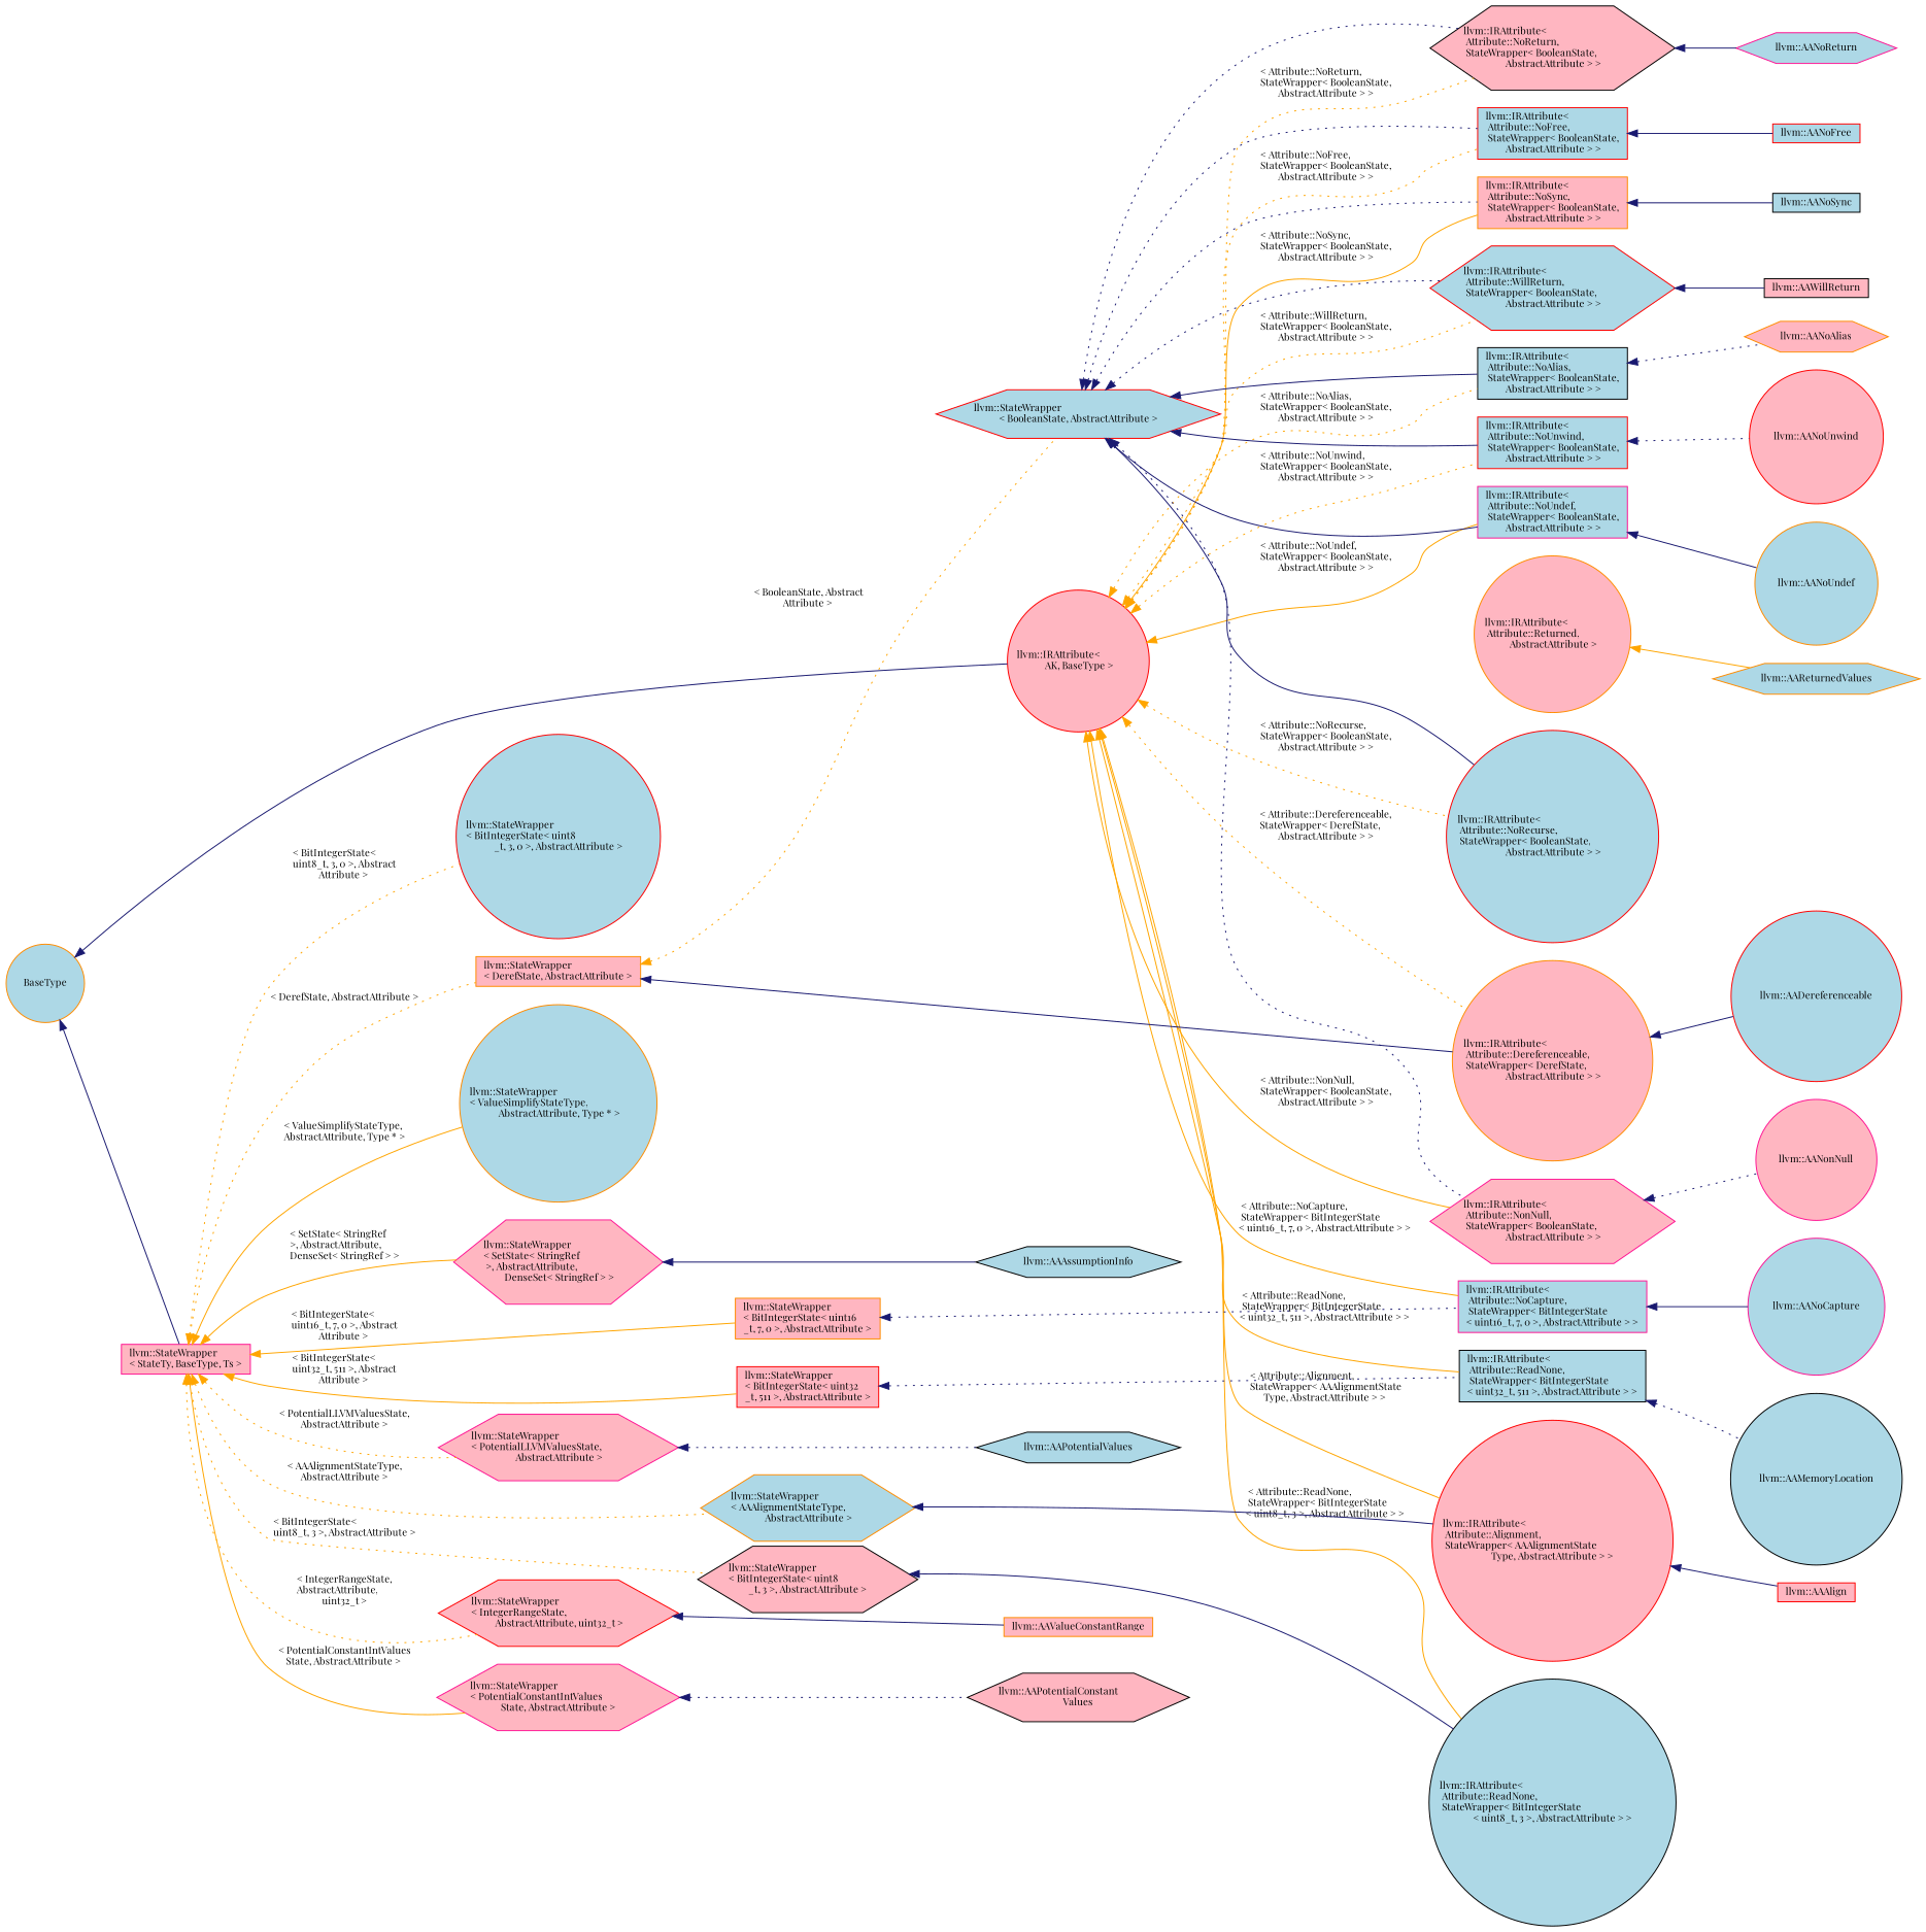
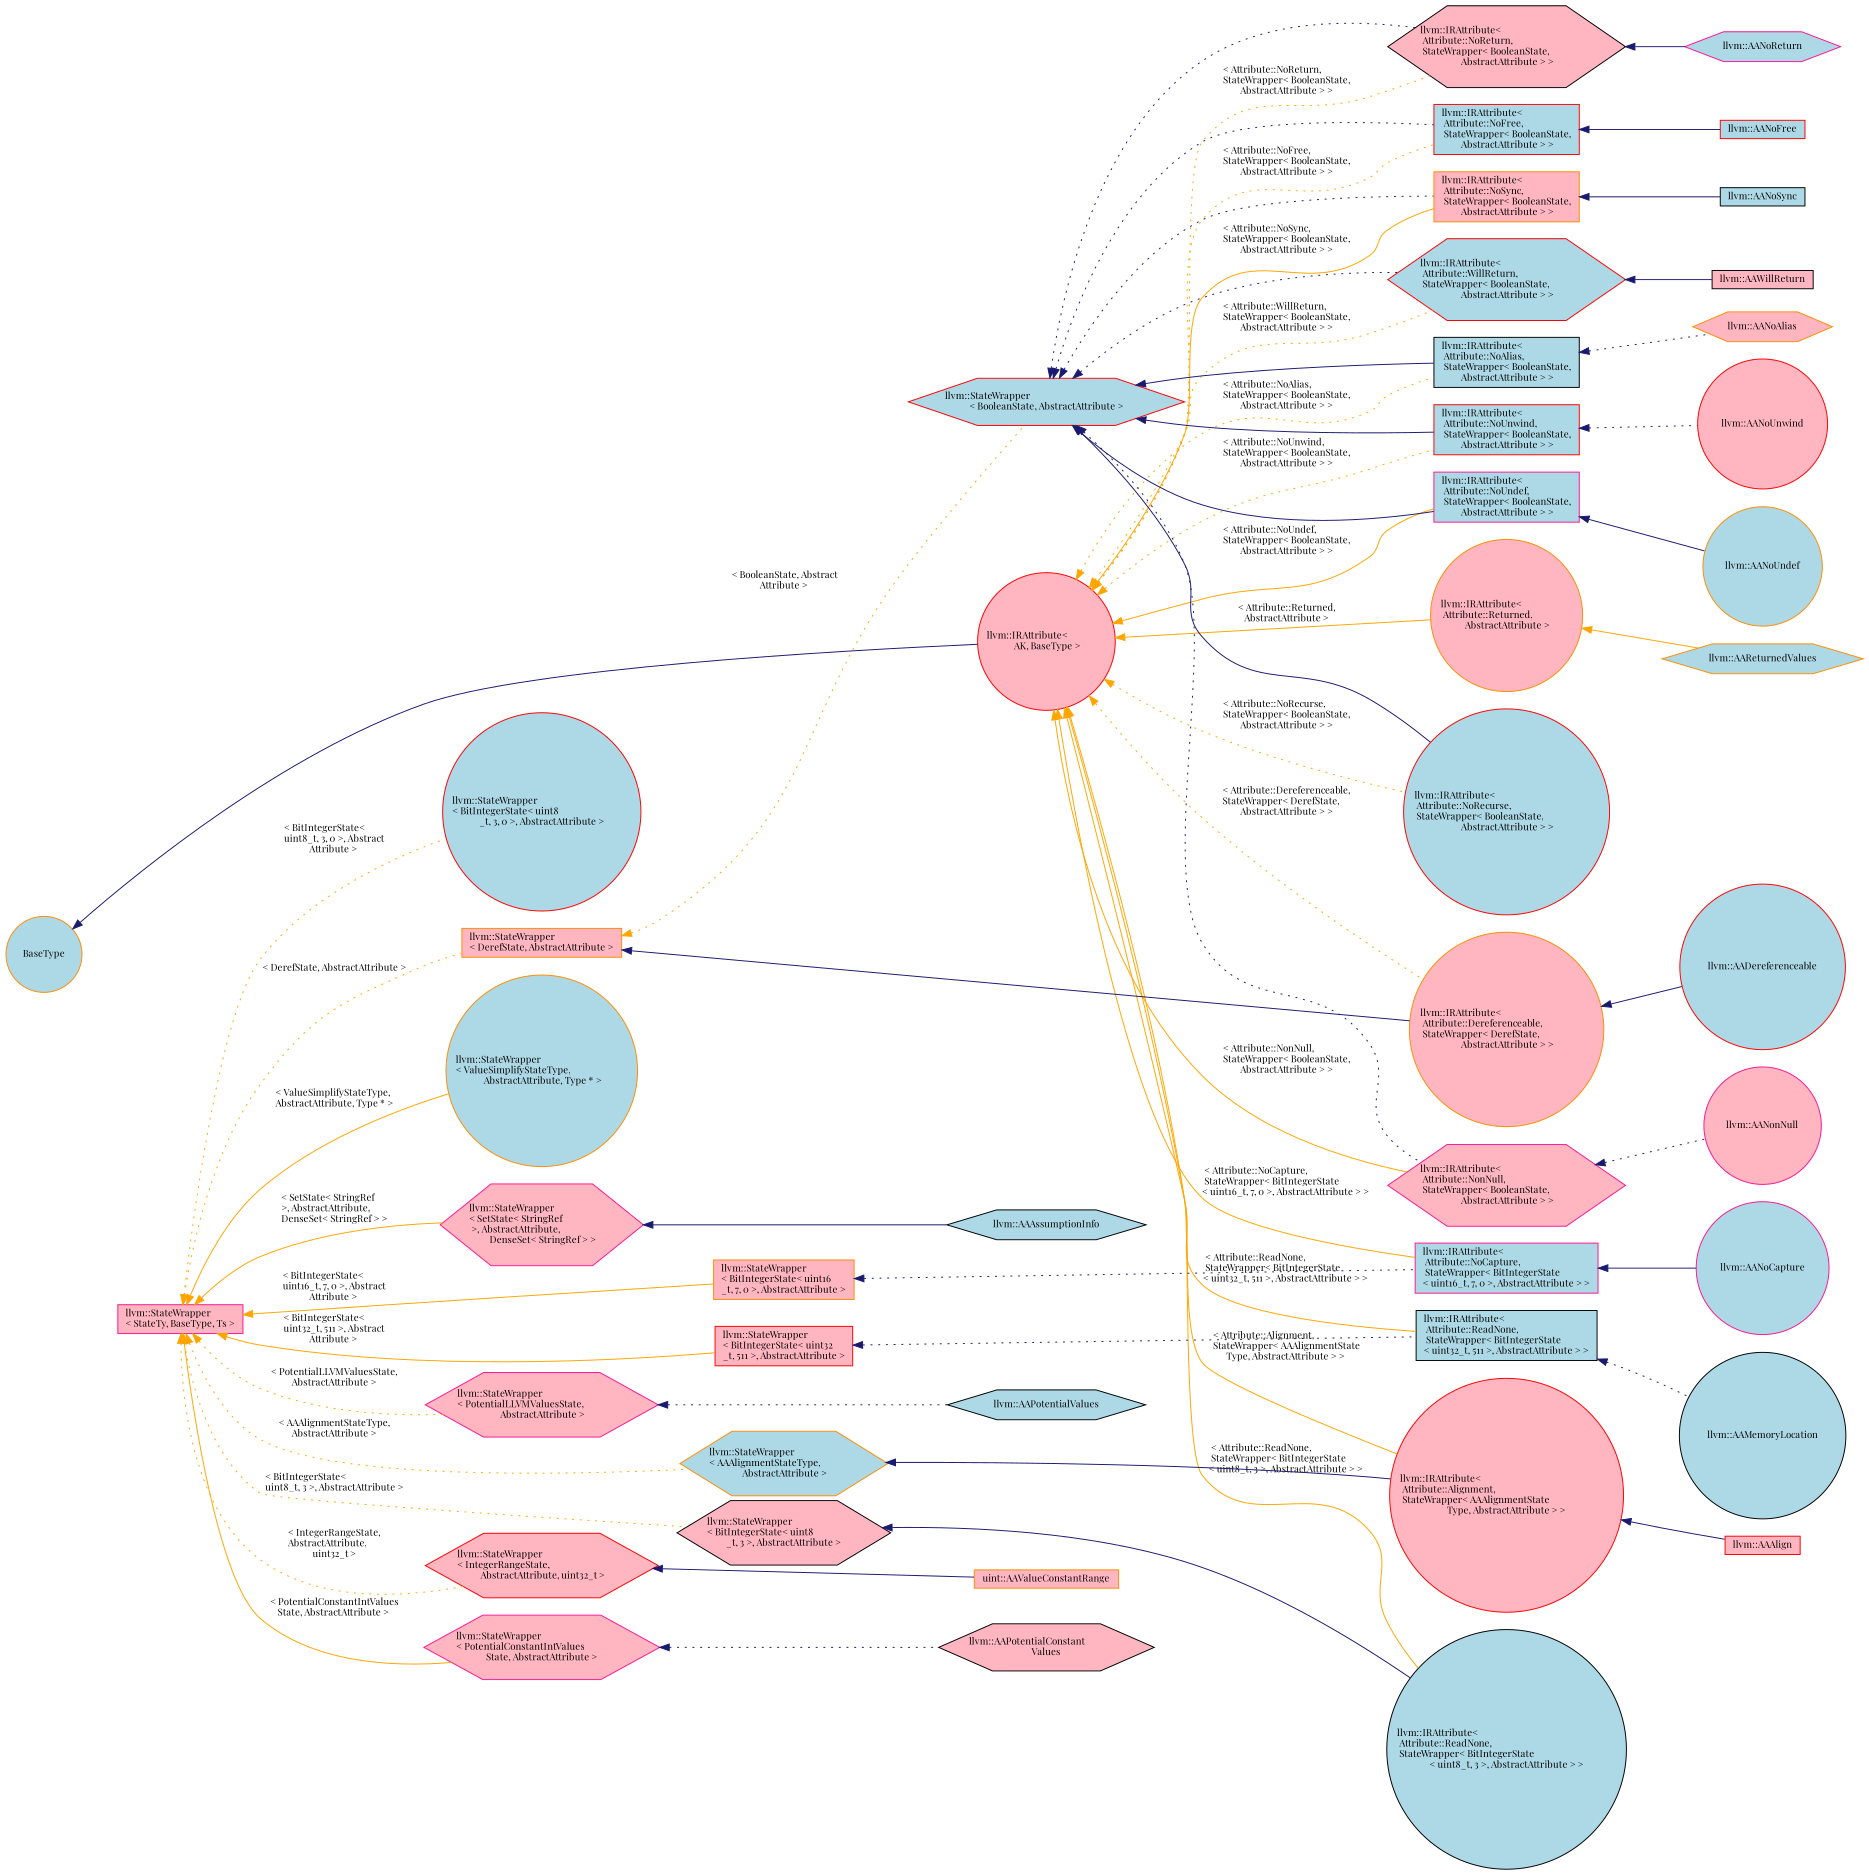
  digraph {
    fontname="Playfair Display"
    rankdir=LR
    node [color=red fillcolor=lightblue fontname="Playfair Display" fontsize=10 shape=box style=filled]
    edge [color=midnightblue dir=back fontname="Playfair Display" fontsize=10 labelfontname=Helvetica labelfontsize=10 style=solid]
    n1 [color=darkorange fontcolor=black height=0.2 label=BaseType shape=circle width=0.4]
    n2 [fillcolor=lightpink height=0.2 label="llvm::IRAttribute\<\l AK, BaseType \>" shape=circle width=0.4]
    n3 [color=deeppink fillcolor=lightpink height=0.2 label="llvm::StateWrapper\l\< StateTy, BaseType, Ts \>" width=0.4]
    n4 [color=deeppink fillcolor=lightpink height=0.2 label="llvm::IRAttribute\<\l Attribute::NonNull,\l StateWrapper\< BooleanState,\l AbstractAttribute \> \>" shape=hexagon width=0.4]
    n5 [color=black height=0.2 label="llvm::IRAttribute\<\l Attribute::ReadNone,\l StateWrapper\< BitIntegerState\l\< uint32_t, 511 \>, AbstractAttribute \> \>" width=0.4]
    n6 [color=darkorange fillcolor=lightpink height=0.2 label="llvm::IRAttribute\<\l Attribute::NoSync,\l StateWrapper\< BooleanState,\l AbstractAttribute \> \>" width=0.4]
    n7 [height=0.2 label="llvm::IRAttribute\<\l Attribute::NoRecurse,\l StateWrapper\< BooleanState,\l AbstractAttribute \> \>" shape=circle width=0.4]
    n8 [height=0.2 label="llvm::IRAttribute\<\l Attribute::NoFree,\l StateWrapper\< BooleanState,\l AbstractAttribute \> \>" width=0.4]
    n9 [fillcolor=lightpink height=0.2 label="llvm::IRAttribute\<\l Attribute::Alignment,\l StateWrapper\< AAAlignmentState\lType, AbstractAttribute \> \>" shape=circle width=0.4]
    n10 [color=darkorange fillcolor=lightpink height=0.2 label="llvm::IRAttribute\<\l Attribute::Dereferenceable,\l StateWrapper\< DerefState,\l AbstractAttribute \> \>" shape=circle width=0.4]
    n11 [color=black height=0.2 label="llvm::IRAttribute\<\l Attribute::ReadNone,\l StateWrapper\< BitIntegerState\l\< uint8_t, 3 \>, AbstractAttribute \> \>" shape=circle width=0.4]
    n12 [color=black fillcolor=lightpink height=0.2 label="llvm::IRAttribute\<\l Attribute::NoReturn,\l StateWrapper\< BooleanState,\l AbstractAttribute \> \>" shape=hexagon width=0.4]
    n13 [color=deeppink height=0.2 label="llvm::IRAttribute\<\l Attribute::NoUndef,\l StateWrapper\< BooleanState,\l AbstractAttribute \> \>" width=0.4]
    n14 [color=black height=0.2 label="llvm::IRAttribute\<\l Attribute::NoAlias,\l StateWrapper\< BooleanState,\l AbstractAttribute \> \>" width=0.4]
    n15 [height=0.2 label="llvm::IRAttribute\<\l Attribute::WillReturn,\l StateWrapper\< BooleanState,\l AbstractAttribute \> \>" shape=hexagon width=0.4]
    n16 [color=deeppink height=0.2 label="llvm::IRAttribute\<\l Attribute::NoCapture,\l StateWrapper\< BitIntegerState\l\< uint16_t, 7, 0 \>, AbstractAttribute \> \>" width=0.4]
    n17 [height=0.2 label="llvm::IRAttribute\<\l Attribute::NoUnwind,\l StateWrapper\< BooleanState,\l AbstractAttribute \> \>" width=0.4]
    n18 [color=darkorange fillcolor=lightpink height=0.2 label="llvm::IRAttribute\<\l Attribute::Returned,\l AbstractAttribute \>" shape=circle width=0.4]
    n19 [color=deeppink fillcolor=lightpink height=0.2 label="llvm::StateWrapper\l\< SetState\< StringRef\l \>, AbstractAttribute,\l DenseSet\< StringRef \> \>" shape=hexagon width=0.4]
    n20 [color=darkorange fillcolor=lightpink height=0.2 label="llvm::StateWrapper\l\< BitIntegerState\< uint16\l_t, 7, 0 \>, AbstractAttribute \>" width=0.4]
    n21 [color=darkorange fillcolor=lightpink height=0.2 label="llvm::StateWrapper\l\< DerefState, AbstractAttribute \>" width=0.4]
    n22 [fillcolor=lightpink height=0.2 label="llvm::StateWrapper\l\< BitIntegerState\< uint32\l_t, 511 \>, AbstractAttribute \>" width=0.4]
    n23 [color=deeppink fillcolor=lightpink height=0.2 label="llvm::StateWrapper\l\< PotentialLLVMValuesState,\l AbstractAttribute \>" shape=hexagon width=0.4]
    n24 [color=darkorange height=0.2 label="llvm::StateWrapper\l\< AAAlignmentStateType,\l AbstractAttribute \>" shape=hexagon width=0.4]
    n25 [color=black fillcolor=lightpink height=0.2 label="llvm::StateWrapper\l\< BitIntegerState\< uint8\l_t, 3 \>, AbstractAttribute \>" shape=hexagon width=0.4]
    n26 [fillcolor=lightpink height=0.2 label="llvm::StateWrapper\l\< IntegerRangeState,\l AbstractAttribute, uint32_t \>" shape=hexagon width=0.4]
    n27 [color=deeppink fillcolor=lightpink height=0.2 label="llvm::StateWrapper\l\< PotentialConstantIntValues\lState, AbstractAttribute \>" shape=hexagon width=0.4]
    n28 [height=0.2 label="llvm::StateWrapper\l\< BitIntegerState\< uint8\l_t, 3, 0 \>, AbstractAttribute \>" shape=circle width=0.4]
    n29 [color=darkorange height=0.2 label="llvm::StateWrapper\l\< ValueSimplifyStateType,\l AbstractAttribute, Type * \>" shape=circle width=0.4]
    n30 [color=deeppink fillcolor=lightpink height=0.2 label="llvm::AANonNull" shape=circle width=0.4]
    n31 [color=black height=0.2 label="llvm::AAMemoryLocation" shape=circle width=0.4]
    n32 [color=black height=0.2 label="llvm::AANoSync" width=0.4]
    n33 [height=0.2 label="llvm::AANoFree" width=0.4]
    n34 [fillcolor=lightpink height=0.2 label="llvm::AAAlign" width=0.4]
    n35 [height=0.2 label="llvm::AADereferenceable" shape=circle width=0.4]
    n36 [color=deeppink height=0.2 label="llvm::AANoReturn" shape=hexagon width=0.4]
    n37 [color=darkorange height=0.2 label="llvm::AANoUndef" shape=circle width=0.4]
    n38 [color=darkorange fillcolor=lightpink height=0.2 label="llvm::AANoAlias" shape=hexagon width=0.4]
    n39 [color=black fillcolor=lightpink height=0.2 label="llvm::AAWillReturn" width=0.4]
    n40 [color=deeppink height=0.2 label="llvm::AANoCapture" shape=circle width=0.4]
    n41 [fillcolor=lightpink height=0.2 label="llvm::AANoUnwind" shape=circle width=0.4]
    n42 [color=darkorange height=0.2 label="llvm::AAReturnedValues" shape=hexagon width=0.4]
    n43 [color=black height=0.2 label="llvm::AAAssumptionInfo" shape=hexagon width=0.4]
    n44 [height=0.2 label="llvm::StateWrapper\l\< BooleanState, AbstractAttribute \>" shape=hexagon width=0.4]
    n45 [color=black height=0.2 label="llvm::AAPotentialValues" shape=hexagon width=0.4]
-   n46 [color=darkorange fillcolor=lightpink height=0.2 label="llvm::AAValueConstantRange" width=0.4]
+   n46 [color=darkorange fillcolor=lightpink height=0.2 label="uint::AAValueConstantRange" width=0.4]
    n47 [color=black fillcolor=lightpink height=0.2 label="llvm::AAPotentialConstant\lValues" shape=hexagon width=0.4]
    n1 -> n2
-   n1 -> n3
    n2 -> n4 [color=orange label=" \< Attribute::NonNull,\l StateWrapper\< BooleanState,\l AbstractAttribute \> \>"]
    n2 -> n5 [color=orange label=" \< Attribute::ReadNone,\l StateWrapper\< BitIntegerState\l\< uint32_t, 511 \>, AbstractAttribute \> \>"]
    n2 -> n6 [color=orange label=" \< Attribute::NoSync,\l StateWrapper\< BooleanState,\l AbstractAttribute \> \>"]
    n2 -> n7 [color=orange label=" \< Attribute::NoRecurse,\l StateWrapper\< BooleanState,\l AbstractAttribute \> \>" style=dotted]
    n2 -> n8 [color=orange label=" \< Attribute::NoFree,\l StateWrapper\< BooleanState,\l AbstractAttribute \> \>" style=dotted]
    n2 -> n9 [color=orange label=" \< Attribute::Alignment,\l StateWrapper\< AAAlignmentState\lType, AbstractAttribute \> \>"]
    n2 -> n10 [color=orange label=" \< Attribute::Dereferenceable,\l StateWrapper\< DerefState,\l AbstractAttribute \> \>" style=dotted]
    n2 -> n11 [color=orange label=" \< Attribute::ReadNone,\l StateWrapper\< BitIntegerState\l\< uint8_t, 3 \>, AbstractAttribute \> \>"]
    n2 -> n12 [color=orange label=" \< Attribute::NoReturn,\l StateWrapper\< BooleanState,\l AbstractAttribute \> \>" style=dotted]
    n2 -> n13 [color=orange label=" \< Attribute::NoUndef,\l StateWrapper\< BooleanState,\l AbstractAttribute \> \>"]
    n2 -> n14 [color=orange label=" \< Attribute::NoAlias,\l StateWrapper\< BooleanState,\l AbstractAttribute \> \>" style=dotted]
    n2 -> n15 [color=orange label=" \< Attribute::WillReturn,\l StateWrapper\< BooleanState,\l AbstractAttribute \> \>" style=dotted]
    n2 -> n16 [color=orange label=" \< Attribute::NoCapture,\l StateWrapper\< BitIntegerState\l\< uint16_t, 7, 0 \>, AbstractAttribute \> \>"]
    n2 -> n17 [color=orange label=" \< Attribute::NoUnwind,\l StateWrapper\< BooleanState,\l AbstractAttribute \> \>" style=dotted]
+   n2 -> n18 [color=orange label=" \< Attribute::Returned,\l AbstractAttribute \>"]
    n3 -> n19 [color=orange label=" \< SetState\< StringRef\l \>, AbstractAttribute,\l DenseSet\< StringRef \> \>"]
    n3 -> n20 [color=orange label=" \< BitIntegerState\<\l uint16_t, 7, 0 \>, Abstract\lAttribute \>"]
    n3 -> n21 [color=orange label=" \< DerefState, AbstractAttribute \>" style=dotted]
    n3 -> n22 [color=orange label=" \< BitIntegerState\<\l uint32_t, 511 \>, Abstract\lAttribute \>"]
    n3 -> n23 [color=orange label=" \< PotentialLLVMValuesState,\l AbstractAttribute \>" style=dotted]
    n3 -> n24 [color=orange label=" \< AAAlignmentStateType,\l AbstractAttribute \>" style=dotted]
    n3 -> n25 [color=orange label=" \< BitIntegerState\<\l uint8_t, 3 \>, AbstractAttribute \>" style=dotted]
    n3 -> n26 [color=orange label=" \< IntegerRangeState,\l AbstractAttribute,\l uint32_t \>" style=dotted]
    n3 -> n27 [color=orange label=" \< PotentialConstantIntValues\lState, AbstractAttribute \>"]
    n3 -> n28 [color=orange label=" \< BitIntegerState\<\l uint8_t, 3, 0 \>, Abstract\lAttribute \>" style=dotted]
    n3 -> n29 [color=orange label=" \< ValueSimplifyStateType,\l AbstractAttribute, Type * \>"]
    n4 -> n30 [style=dotted]
    n5 -> n31 [style=dotted]
    n6 -> n32
    n8 -> n33
    n9 -> n34
    n10 -> n35
    n12 -> n36
    n13 -> n37
    n14 -> n38 [style=dotted]
    n15 -> n39
    n16 -> n40
    n17 -> n41 [style=dotted]
    n18 -> n42 [color=orange]
    n19 -> n43
    n20 -> n16 [style=dotted]
    n21 -> n10
    n21 -> n44 [color=orange label=" \< BooleanState, Abstract\lAttribute \>" style=dotted]
    n22 -> n5 [style=dotted]
    n23 -> n45 [style=dotted]
    n24 -> n9
    n25 -> n11
    n26 -> n46
    n27 -> n47 [style=dotted]
    n44 -> n4 [style=dotted]
    n44 -> n6 [style=dotted]
    n44 -> n7
    n44 -> n8 [style=dotted]
    n44 -> n12 [style=dotted]
    n44 -> n13
    n44 -> n14
    n44 -> n15 [style=dotted]
    n44 -> n17
  }
